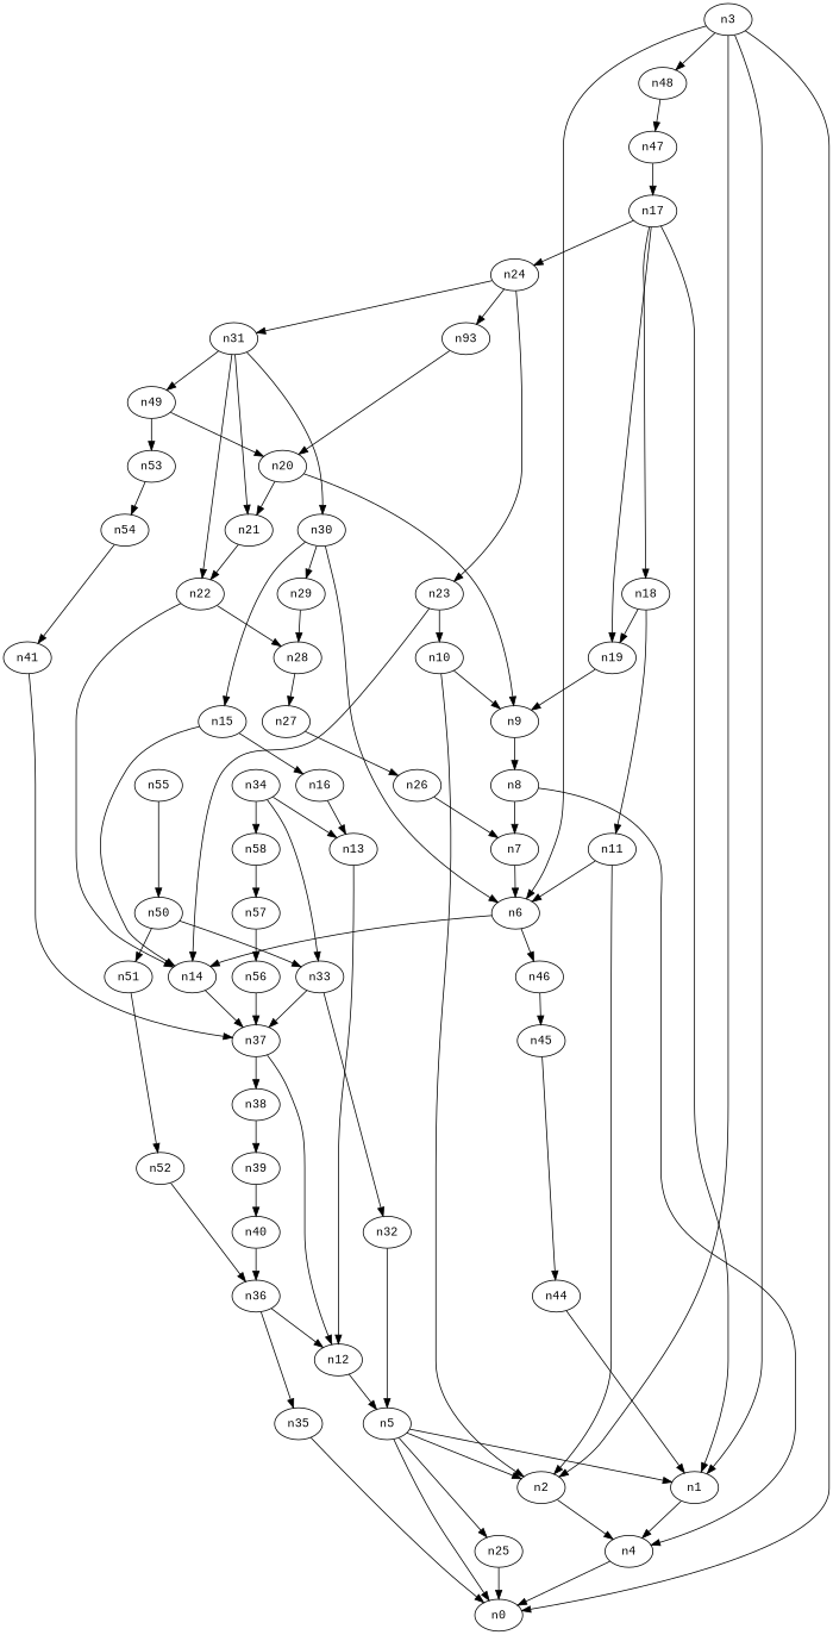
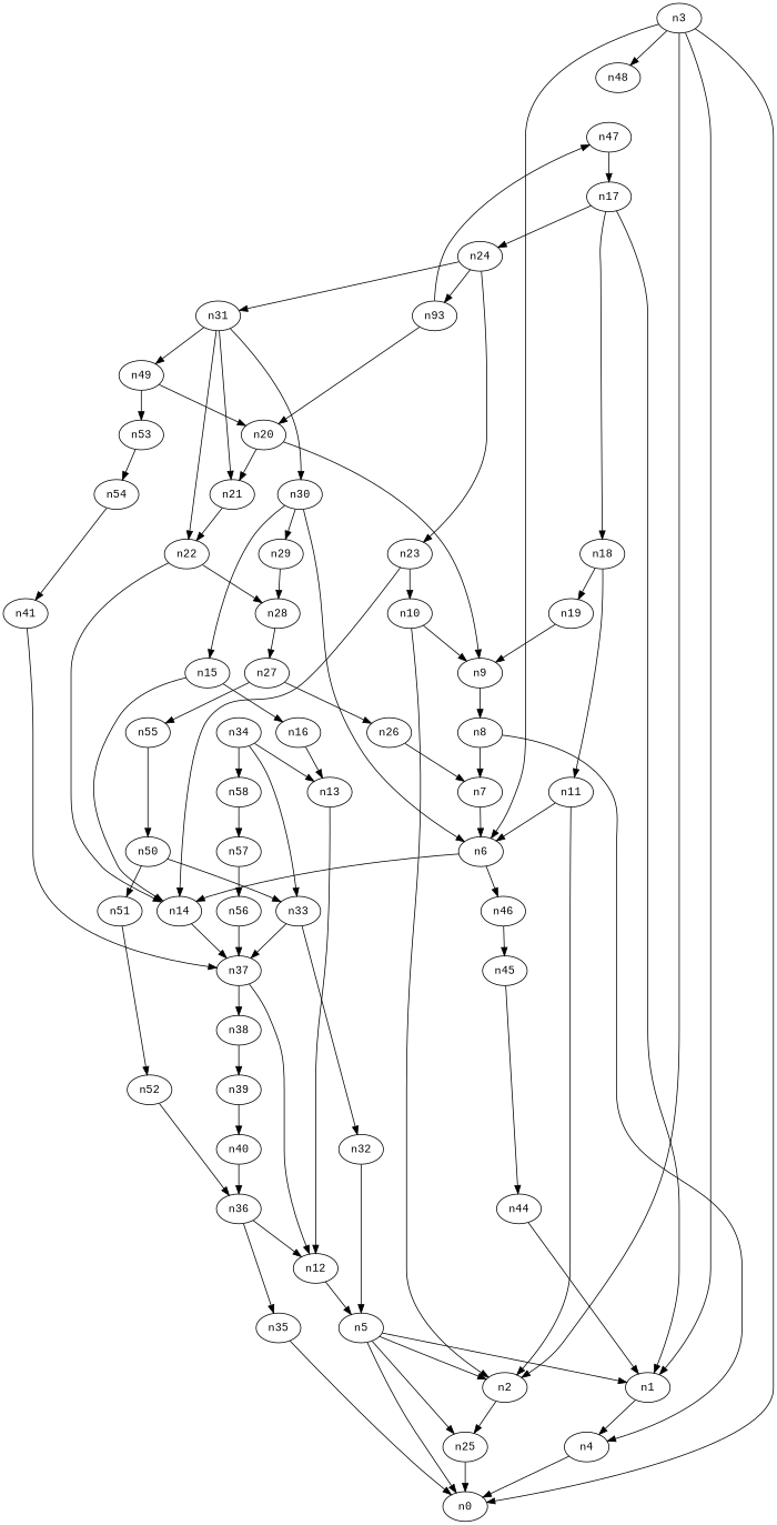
  digraph {
    fontname="Liberation Mono"
    node [fontname="Liberation Mono"]
    edge [fontname="Liberation Mono"]
    n1
    n4
    n0
    n2
    n3
    n6
    n48
    n14
    n46
    n47
    n37
    n45
    n17
    n5
    n25
    n13
    n12
    n44
    n7
    n8
    n9
    n10
    n11
    n15
    n16
    n18
    n19
    n24
    n23
    n31
    n43 [label=n93]
    n21
    n22
    n30
    n49
    n20
    n28
    n27
    n26
    n55
    n29
    n53
    n54
    n34
    n33
    n58
    n32
    n57
    n50
    n51
    n41
    n38
    n39
    n56
    n35
    n36
    n40
    n52
    n1 -> n4
    n4 -> n0
-   n2 -> n4
+   n2 -> n25
    n3 -> n1
    n3 -> n0
    n3 -> n2
    n3 -> n6
    n3 -> n48
    n6 -> n14
    n6 -> n46
-   n48 -> n47
+   n43 -> n47
    n14 -> n37
    n46 -> n45
    n47 -> n17
    n37 -> n12
    n37 -> n38
    n45 -> n44
    n17 -> n1
    n17 -> n18
-   n17 -> n19
    n17 -> n24
    n5 -> n1
    n5 -> n0
    n5 -> n2
    n5 -> n25
    n25 -> n0
    n13 -> n12
    n12 -> n5
    n44 -> n1
    n7 -> n6
    n8 -> n4
    n8 -> n7
    n9 -> n8
    n10 -> n2
    n10 -> n9
    n11 -> n2
    n11 -> n6
    n15 -> n14
    n15 -> n16
    n16 -> n13
    n18 -> n11
    n18 -> n19
    n19 -> n9
    n24 -> n23
    n24 -> n31
    n24 -> n43
    n23 -> n14
    n23 -> n10
    n31 -> n21
    n31 -> n22
    n31 -> n30
    n31 -> n49
    n43 -> n20
    n21 -> n22
    n22 -> n14
    n22 -> n28
    n30 -> n6
    n30 -> n15
    n30 -> n29
    n49 -> n20
    n49 -> n53
    n20 -> n9
    n20 -> n21
    n28 -> n27
    n27 -> n26
+   n27 -> n55
    n26 -> n7
    n55 -> n50
    n29 -> n28
    n53 -> n54
    n54 -> n41
    n34 -> n13
    n34 -> n33
    n34 -> n58
    n33 -> n37
    n33 -> n32
    n58 -> n57
    n32 -> n5
    n57 -> n56
    n50 -> n33
    n50 -> n51
    n51 -> n52
    n41 -> n37
    n38 -> n39
    n39 -> n40
    n56 -> n37
    n35 -> n0
    n36 -> n12
    n36 -> n35
    n40 -> n36
    n52 -> n36
  }
